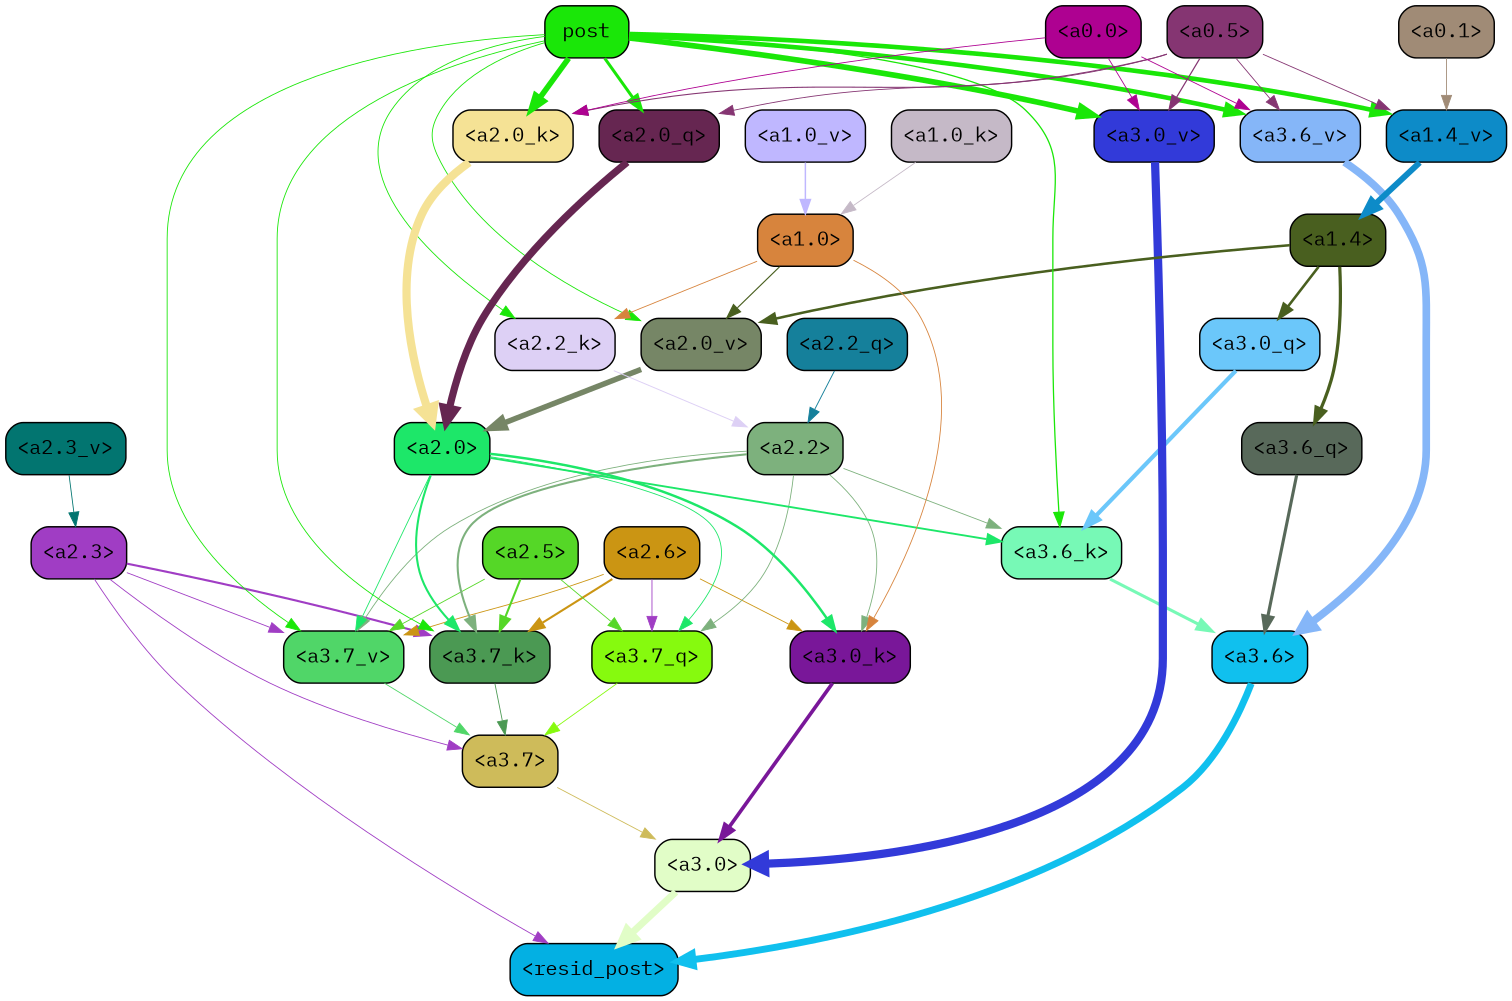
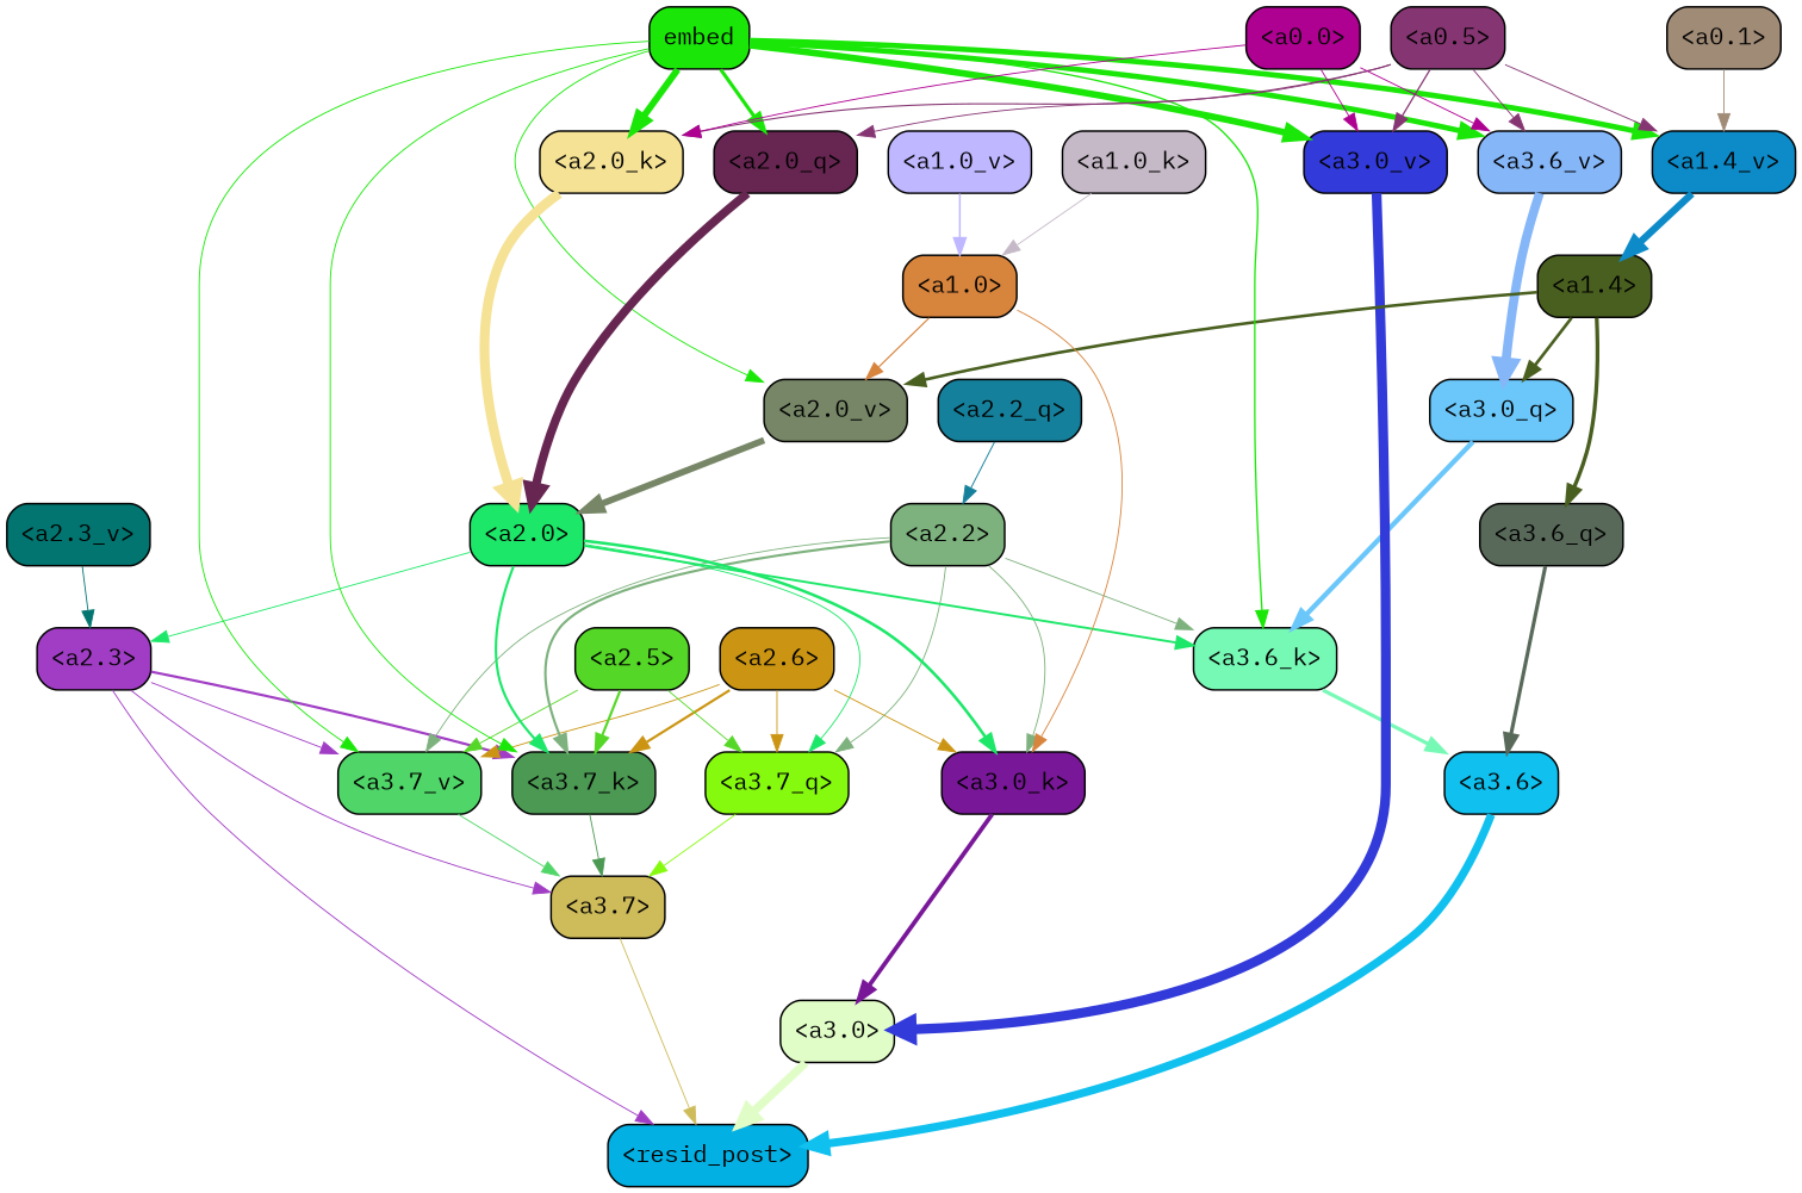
  strict digraph {
    fontname="IBM Plex Mono"
    splines=true
    node [color=black fontname="IBM Plex Mono" shape=box style="filled, rounded"]
    edge [color="#1ae708" fontname="IBM Plex Mono" penwidth=0.6]
    "<a3.7>" [fillcolor="#cebb5a"]
    "<resid_post>" [fillcolor="#03b0e3"]
    "<a3.6>" [fillcolor="#10c0ee"]
    "<a3.0>" [fillcolor="#e1fdc7"]
    "<a2.3>" [fillcolor="#a03dc4"]
    "<a3.7_k>" [fillcolor="#4b9953"]
    "<a3.7_v>" [fillcolor="#50d668"]
    "<a3.7_q>" [fillcolor="#86fa0e"]
    "<a3.6_q>" [fillcolor="#58695a"]
    "<a3.0_q>" [fillcolor="#6bc7fa"]
    "<a3.6_k>" [fillcolor="#77f9b6"]
    "<a3.0_k>" [fillcolor="#791799"]
    "<a3.6_v>" [fillcolor="#85b6f8"]
    "<a3.0_v>" [fillcolor="#323ad9"]
    "<a2.6>" [fillcolor="#cb9513"]
    "<a2.5>" [fillcolor="#55d727"]
    "<a2.2>" [fillcolor="#7db17d"]
    "<a2.0>" [fillcolor="#1de769"]
    "<a1.4>" [fillcolor="#495f1f"]
    "<a2.0_v>" [fillcolor="#768666"]
-   embed [fillcolor="#1ae708" label=post]
+   embed [fillcolor="#1ae708"]
    "<a2.0_q>" [fillcolor="#662651"]
-   "<a2.2_k>" [fillcolor="#ddd0f5"]
    "<a2.0_k>" [fillcolor="#f5e295"]
    "<a1.4_v>" [fillcolor="#0d8bc8"]
    "<a1.0>" [fillcolor="#d7843d"]
    "<a0.5>" [fillcolor="#853572"]
    "<a0.0>" [fillcolor="#ae0191"]
    "<a2.2_q>" [fillcolor="#15809b"]
    "<a2.3_v>" [fillcolor="#027570"]
    "<a1.0_k>" [fillcolor="#c5b9c7"]
    "<a1.0_v>" [fillcolor="#bfb7ff"]
    "<a0.1>" [fillcolor="#a08b76"]
-   "<a3.7>" -> "<a3.0>" [color="#cebb5a"]
+   "<a3.7>" -> "<resid_post>" [color="#cebb5a"]
    "<a3.6>" -> "<resid_post>" [color="#10c0ee" penwidth=4.746312499046326]
    "<a3.0>" -> "<resid_post>" [color="#e1fdc7" penwidth=4.896343111991882]
    "<a2.3>" -> "<a3.7>" [color="#a03dc4"]
    "<a2.3>" -> "<resid_post>" [color="#a03dc4"]
    "<a2.3>" -> "<a3.7_k>" [color="#a03dc4" penwidth=1.467104621231556]
    "<a2.3>" -> "<a3.7_v>" [color="#a03dc4"]
    "<a3.7_k>" -> "<a3.7>" [color="#4b9953"]
    "<a3.7_v>" -> "<a3.7>" [color="#50d668"]
    "<a3.7_q>" -> "<a3.7>" [color="#86fa0e"]
    "<a3.6_q>" -> "<a3.6>" [color="#58695a" penwidth=2.160832464694977]
    "<a3.0_q>" -> "<a3.6_k>" [color="#6bc7fa" penwidth=2.870753765106201]
    "<a3.6_k>" -> "<a3.6>" [color="#77f9b6" penwidth=2.13908451795578]
    "<a3.0_k>" -> "<a3.0>" [color="#791799" penwidth=2.520303964614868]
-   "<a3.6_v>" -> "<a3.6>" [color="#85b6f8" penwidth=5.297133803367615]
+   "<a3.6_v>" -> "<a3.0_q>" [color="#85b6f8" penwidth=5.297133803367615]
    "<a3.0_v>" -> "<a3.0>" [color="#323ad9" penwidth=5.680712580680847]
    "<a2.6>" -> "<a3.7_k>" [color="#cb9513" penwidth=1.4453159049153328]
    "<a2.6>" -> "<a3.7_v>" [color="#cb9513"]
-   "<a2.6>" -> "<a3.7_q>" [color="#a03dc4"]
+   "<a2.6>" -> "<a3.7_q>" [color="#cb9513"]
    "<a2.6>" -> "<a3.0_k>" [color="#cb9513"]
    "<a2.5>" -> "<a3.7_k>" [color="#55d727" penwidth=1.4526091292500496]
    "<a2.5>" -> "<a3.7_v>" [color="#55d727"]
    "<a2.5>" -> "<a3.7_q>" [color="#55d727"]
    "<a2.2>" -> "<a3.7_k>" [color="#7db17d" penwidth=1.4310357049107552]
    "<a2.2>" -> "<a3.7_v>" [color="#7db17d"]
    "<a2.2>" -> "<a3.7_q>" [color="#7db17d"]
    "<a2.2>" -> "<a3.6_k>" [color="#7db17d"]
    "<a2.2>" -> "<a3.0_k>" [color="#7db17d"]
    "<a2.0>" -> "<a3.7_k>" [color="#1de769" penwidth=1.4314699843525887]
-   "<a2.0>" -> "<a3.7_v>" [color="#1de769"]
+   "<a2.0>" -> "<a2.3>" [color="#1de769"]
    "<a2.0>" -> "<a3.7_q>" [color="#1de769"]
    "<a2.0>" -> "<a3.6_k>" [color="#1de769" penwidth=1.2950235605239868]
    "<a2.0>" -> "<a3.0_k>" [color="#1de769" penwidth=1.712992787361145]
    "<a1.4>" -> "<a3.6_q>" [color="#495f1f" penwidth=2.242796540260315]
    "<a1.4>" -> "<a3.0_q>" [color="#495f1f" penwidth=1.7808996737003326]
    "<a1.4>" -> "<a2.0_v>" [color="#495f1f" penwidth=1.7603429555892944]
    "<a2.0_v>" -> "<a2.0>" [color="#768666" penwidth=3.8170836865901947]
    embed -> "<a3.7_k>"
    embed -> "<a3.7_v>"
    embed -> "<a3.6_k>" [penwidth=0.891706109046936]
    embed -> "<a3.6_v>" [penwidth=3.1766927242279053]
    embed -> "<a3.0_v>" [penwidth=3.9005755856633186]
    embed -> "<a2.0_v>"
    embed -> "<a2.0_q>" [penwidth=2.0810389518737793]
-   embed -> "<a2.2_k>"
    embed -> "<a2.0_k>" [penwidth=3.8915770053863525]
    embed -> "<a1.4_v>" [penwidth=3.201367974281311]
    "<a2.0_q>" -> "<a2.0>" [color="#662651" penwidth=5.017253503203392]
-   "<a2.2_k>" -> "<a2.2>" [color="#ddd0f5" penwidth=0.6690489649772644]
    "<a2.0_k>" -> "<a2.0>" [color="#f5e295" penwidth=5.656688302755356]
    "<a1.4_v>" -> "<a1.4>" [color="#0d8bc8" penwidth=4.140247106552124]
    "<a1.0>" -> "<a3.0_k>" [color="#d7843d"]
-   "<a1.0>" -> "<a2.0_v>" [color="#495f1f" penwidth=0.7897878289222717]
-   "<a1.0>" -> "<a2.2_k>" [color="#d7843d"]
+   "<a1.0>" -> "<a2.0_v>" [color="#d7843d" penwidth=0.7897878289222717]
    "<a0.5>" -> "<a3.6_v>" [color="#853572"]
    "<a0.5>" -> "<a3.0_v>" [color="#853572" penwidth=0.8493617177009583]
    "<a0.5>" -> "<a2.0_q>" [color="#853572"]
    "<a0.5>" -> "<a2.0_k>" [color="#853572" penwidth=0.7482255101203918]
    "<a0.5>" -> "<a1.4_v>" [color="#853572"]
    "<a0.0>" -> "<a3.6_v>" [color="#ae0191"]
    "<a0.0>" -> "<a3.0_v>" [color="#ae0191"]
    "<a0.0>" -> "<a2.0_k>" [color="#ae0191"]
    "<a2.2_q>" -> "<a2.2>" [color="#15809b" penwidth=0.6449352353811264]
    "<a2.3_v>" -> "<a2.3>" [color="#027570"]
    "<a1.0_k>" -> "<a1.0>" [color="#c5b9c7"]
    "<a1.0_v>" -> "<a1.0>" [color="#bfb7ff" penwidth=1.020309567451477]
    "<a0.1>" -> "<a1.4_v>" [color="#a08b76"]
  }
